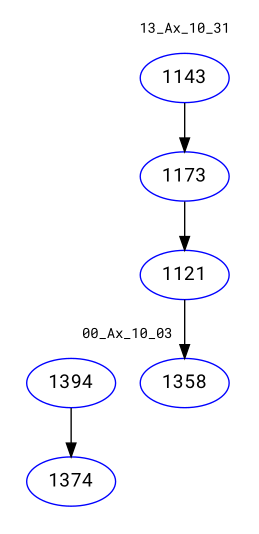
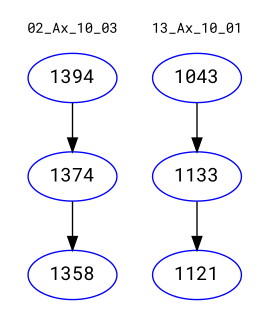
  digraph {
    fontname="Roboto Mono"
    node [color=blue fontname="Roboto Mono"]
    edge [color=black fontname="Roboto Mono"]
    n1 [label=1374]
    n2 [label=1358]
    n3 [label=1394]
-   n4 [label=1173]
+   n4 [label=1133]
    n5 [label=1121]
-   n6 [label=1143]
+   n6 [label=1043]
    subgraph cluster_1 {
      color=white
      fontsize=10
-     label="00_Ax_10_03"
+     label="02_Ax_10_03"
      n1
      n2
      n3
    }
    subgraph cluster_2 {
      color=white
      fontsize=10
-     label="13_Ax_10_31"
+     label="13_Ax_10_01"
      n4
      n5
      n6
    }
-   n5 -> n2
+   n1 -> n2
    n3 -> n1
    n4 -> n5
    n6 -> n4
  }
